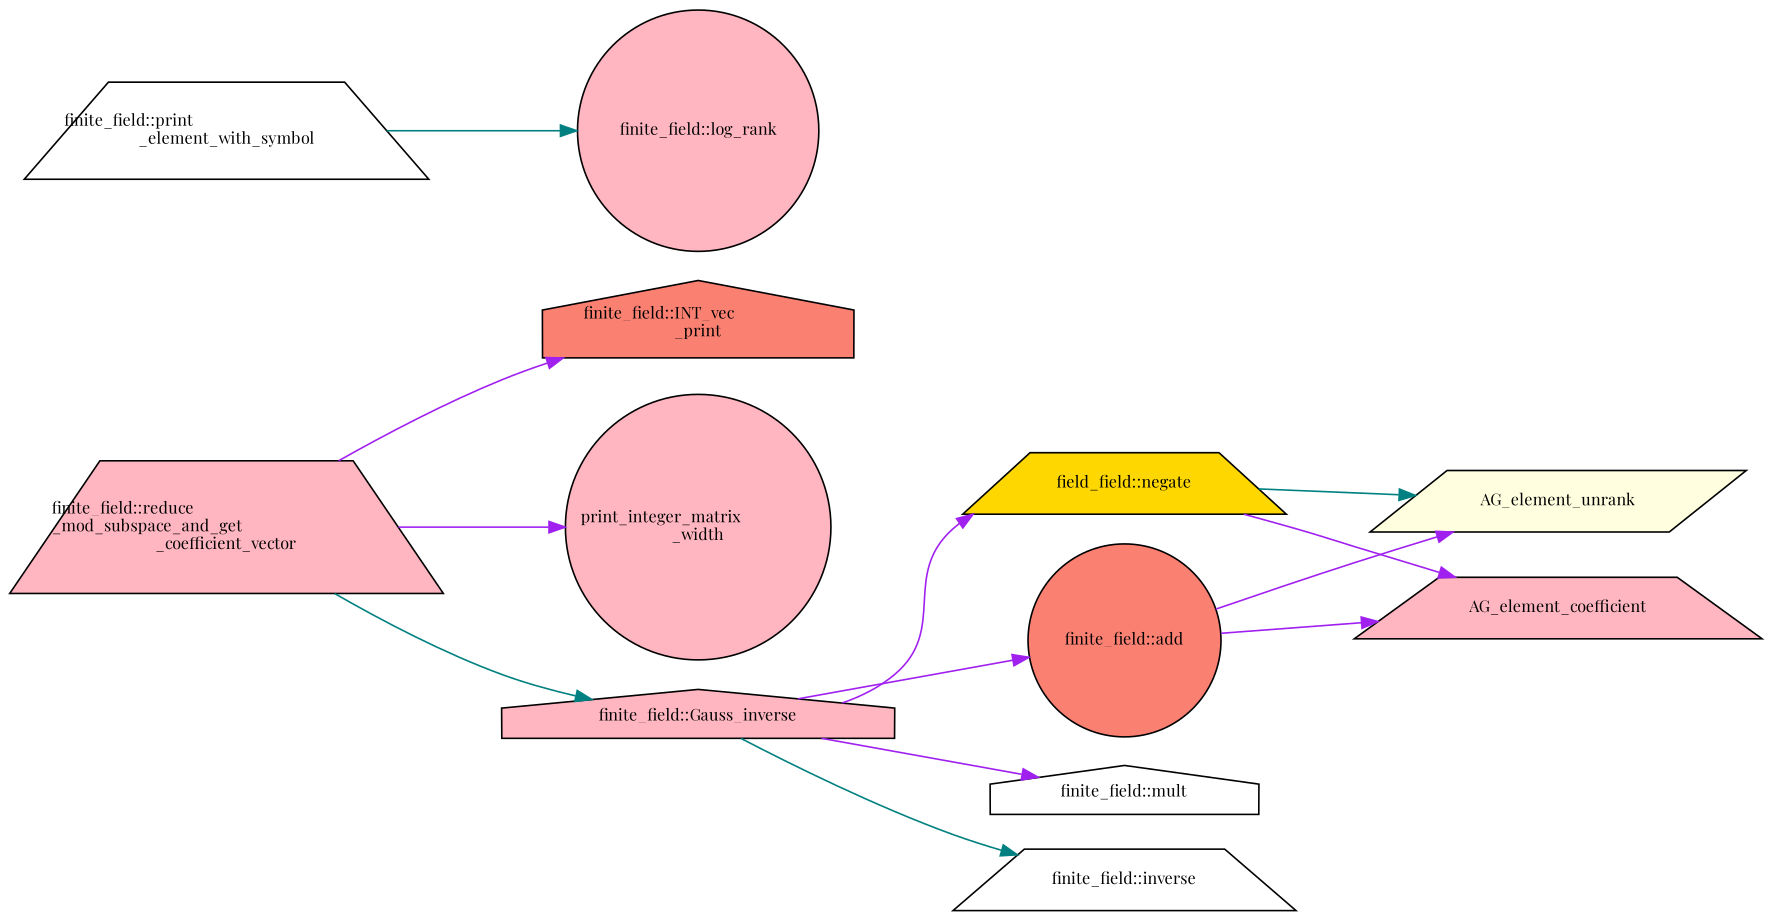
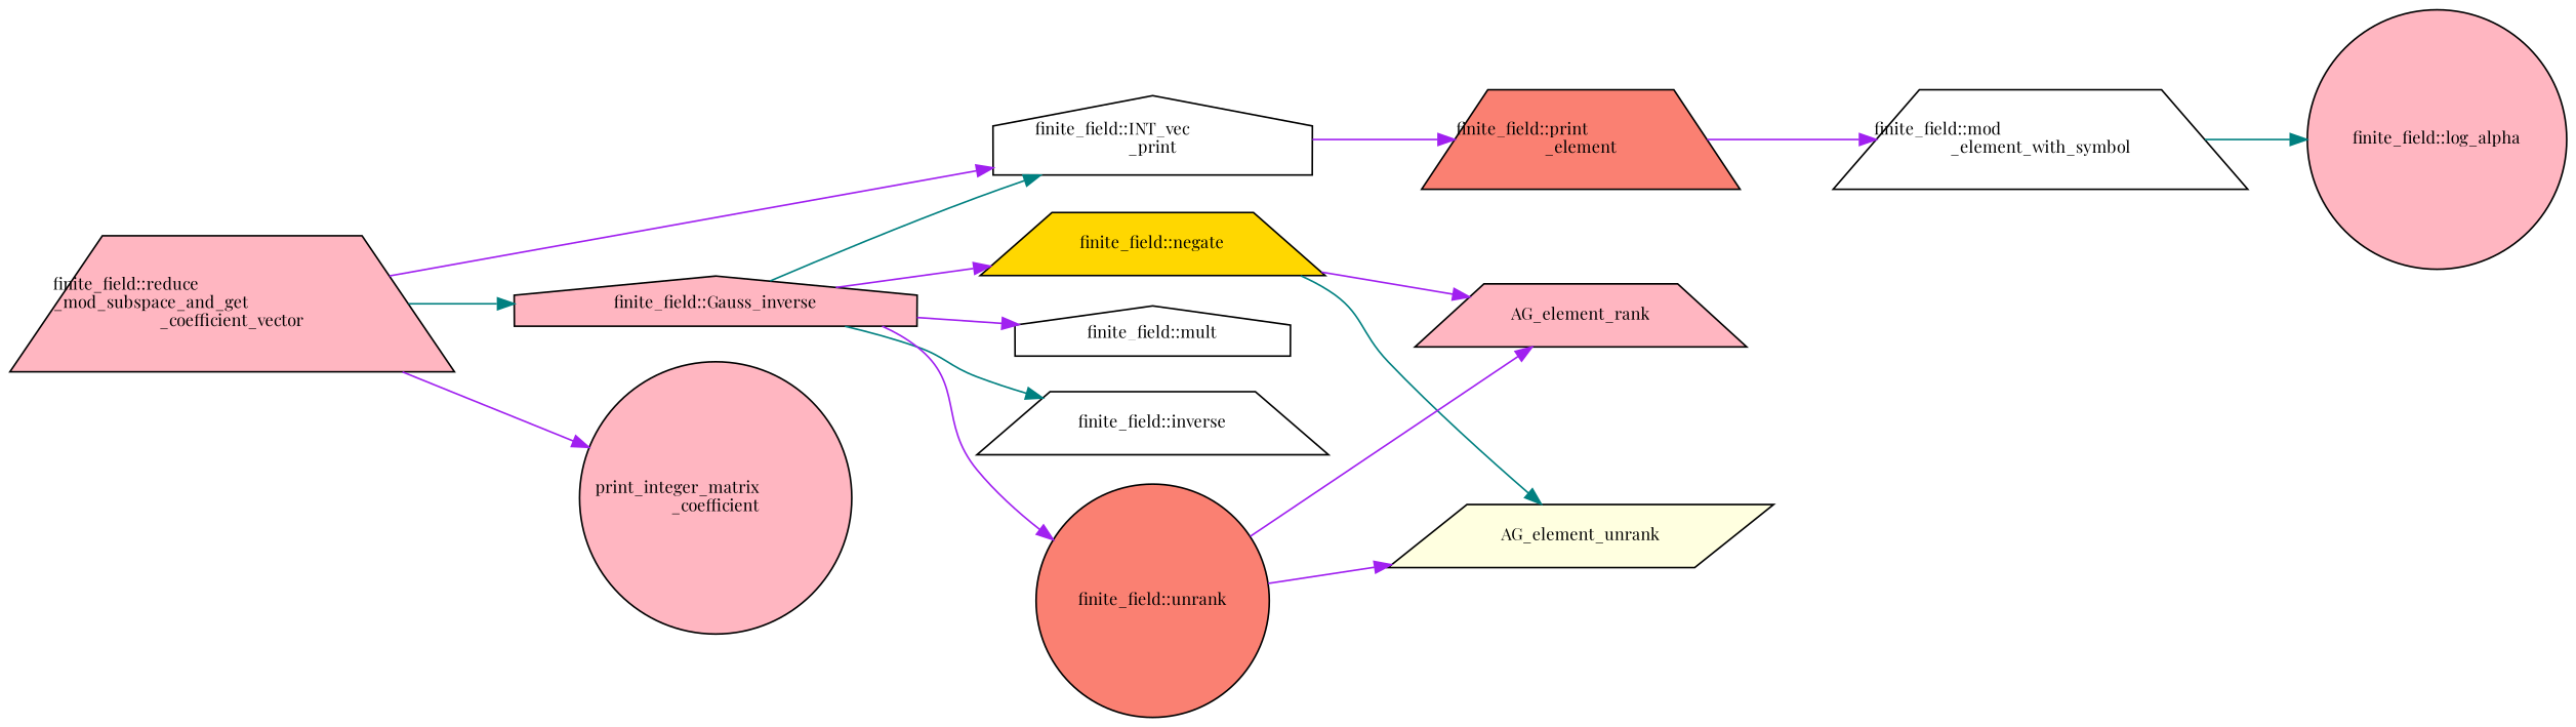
  digraph {
    fontname="Playfair Display"
    rankdir=LR
    node [color=black fillcolor=lightpink fontname="Playfair Display" fontsize=10 shape=trapezium style=filled]
    edge [color=purple fontname="Playfair Display" fontsize=10 labelfontname=Helvetica labelfontsize=10 style=solid]
    n1 [fontcolor=black height=0.2 label="finite_field::reduce\l_mod_subspace_and_get\l_coefficient_vector" width=0.4]
-   n2 [fillcolor=salmon height=0.2 label="finite_field::INT_vec\l_print" shape=house width=0.4]
-   n3 [height=0.2 label="print_integer_matrix\l_width" shape=circle width=0.4]
+   n2 [fillcolor=white height=0.2 label="finite_field::INT_vec\l_print" shape=house width=0.4]
+   n3 [height=0.2 label="print_integer_matrix\l_coefficient" shape=circle width=0.4]
    n4 [height=0.2 label="finite_field::Gauss_inverse" shape=house width=0.4]
-   n6 [fillcolor=gold height=0.2 label="field_field::negate" width=0.4]
+   n5 [fillcolor=salmon height=0.2 label="finite_field::print\l_element" width=0.4]
+   n6 [fillcolor=gold height=0.2 label="finite_field::negate" width=0.4]
    n7 [fillcolor=white height=0.2 label="finite_field::mult" shape=house width=0.4]
    n8 [fillcolor=white height=0.2 label="finite_field::inverse" width=0.4]
-   n9 [fillcolor=salmon height=0.2 label="finite_field::add" shape=circle width=0.4]
-   n10 [fillcolor=white height=0.2 label="finite_field::print\l_element_with_symbol" width=0.4]
-   n11 [height=0.2 label="finite_field::log_rank" shape=circle width=0.4]
+   n9 [fillcolor=salmon height=0.2 label="finite_field::unrank" shape=circle width=0.4]
+   n10 [fillcolor=white height=0.2 label="finite_field::mod\l_element_with_symbol" width=0.4]
+   n11 [height=0.2 label="finite_field::log_alpha" shape=circle width=0.4]
    n12 [fillcolor=lightyellow height=0.2 label=AG_element_unrank shape=parallelogram width=0.4]
-   n13 [height=0.2 label=AG_element_coefficient width=0.4]
+   n13 [height=0.2 label=AG_element_rank width=0.4]
    n1 -> n2
    n1 -> n3
    n1 -> n4 [color=teal]
+   n2 -> n5
+   n4 -> n2 [color=teal]
    n4 -> n6
    n4 -> n7
    n4 -> n8 [color=teal]
    n4 -> n9
+   n5 -> n10
    n6 -> n12 [color=teal]
    n6 -> n13
    n9 -> n12
    n9 -> n13
    n10 -> n11 [color=teal]
  }
